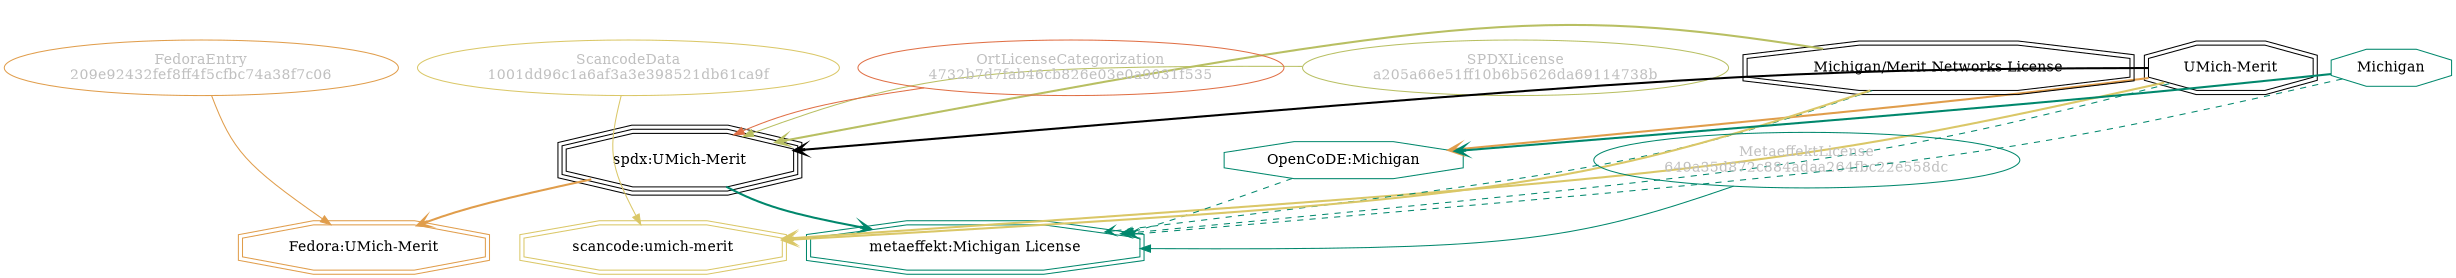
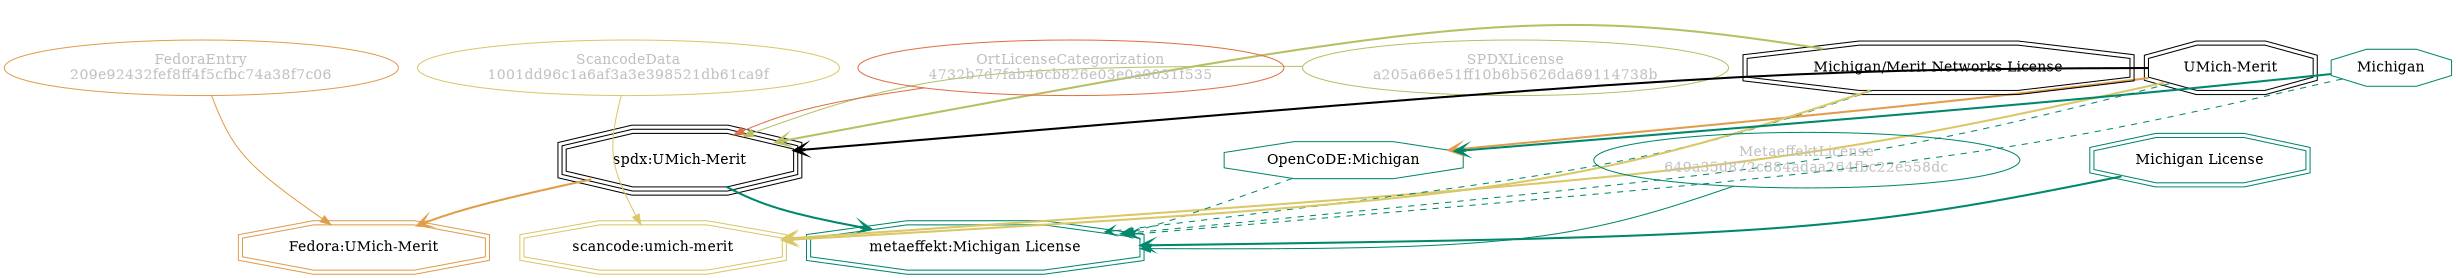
  strict digraph {
    splines=curved
    node [color="#00876c" shape=doubleoctagon]
    edge [color="#00876c" weight=0.5 arrowhead=vee style=bold]
    n1 [color="#b8bf62" fillcolor="beige;1" fontcolor=gray label="SPDXLicense\na205a66e51ff10b6b5626da69114738b" shape=ellipse]
    n2 [label="spdx:UMich-Merit" shape=tripleoctagon color=""]
    n3 [color="#e09d4b" label="Fedora:UMich-Merit"]
    n4 [label="metaeffekt:Michigan License"]
    n5 [label="UMich-Merit" color=""]
    n6 [color="#dac767" label="scancode:umich-merit"]
    n7 [label="OpenCoDE:Michigan" shape=octagon]
    n8 [label="Michigan/Merit Networks License" color=""]
    n9 [color="#e09d4b" fillcolor="beige;1" fontcolor=gray label="FedoraEntry\n209e92432fef8ff4f5cfbc74a38f7c06" shape=ellipse]
    n10 [color="#dac767" fillcolor="beige;1" fontcolor=gray label="ScancodeData\n1001dd96c1a6af3a3e398521db61ca9f" shape=ellipse]
    n11 [color="#e06f45" fillcolor="beige;1" fontcolor=gray label="OrtLicenseCategorization\n4732b7d7fab46cb826e03e0a9031f535" shape=ellipse]
    n12 [fillcolor="beige;1" fontcolor=gray label="MetaeffektLicense\n649a35d872c884adaa264fbc22e558dc" shape=ellipse]
+   n13 [label="Michigan License"]
    n14 [label=Michigan shape=octagon]
    n1 -> n2 [color="#b8bf62" arrowhead="" style=""]
    n2 -> n3 [color="#e09d4b" weight=0.7]
    n2 -> n4 [weight=0.7]
    n5 -> n2 [weight=0.7 color=""]
    n5 -> n4 [style=dashed]
    n5 -> n6 [color="#dac767" weight=0.7]
    n5 -> n7 [color="#e09d4b" weight=0.7]
    n7 -> n4 [arrowhead=normal style=dashed]
    n8 -> n2 [color="#b8bf62" weight=0.7]
    n8 -> n4 [style=dashed]
    n8 -> n6 [color="#dac767" weight=0.7]
    n9 -> n3 [color="#e09d4b" arrowhead="" style=""]
    n10 -> n6 [color="#dac767" arrowhead="" style=""]
    n11 -> n2 [color="#e06f45" arrowhead="" style=""]
    n12 -> n4 [arrowhead="" style=""]
+   n13 -> n4 [weight=0.7]
    n14 -> n4 [style=dashed]
    n14 -> n7 [weight=0.7]
  }
